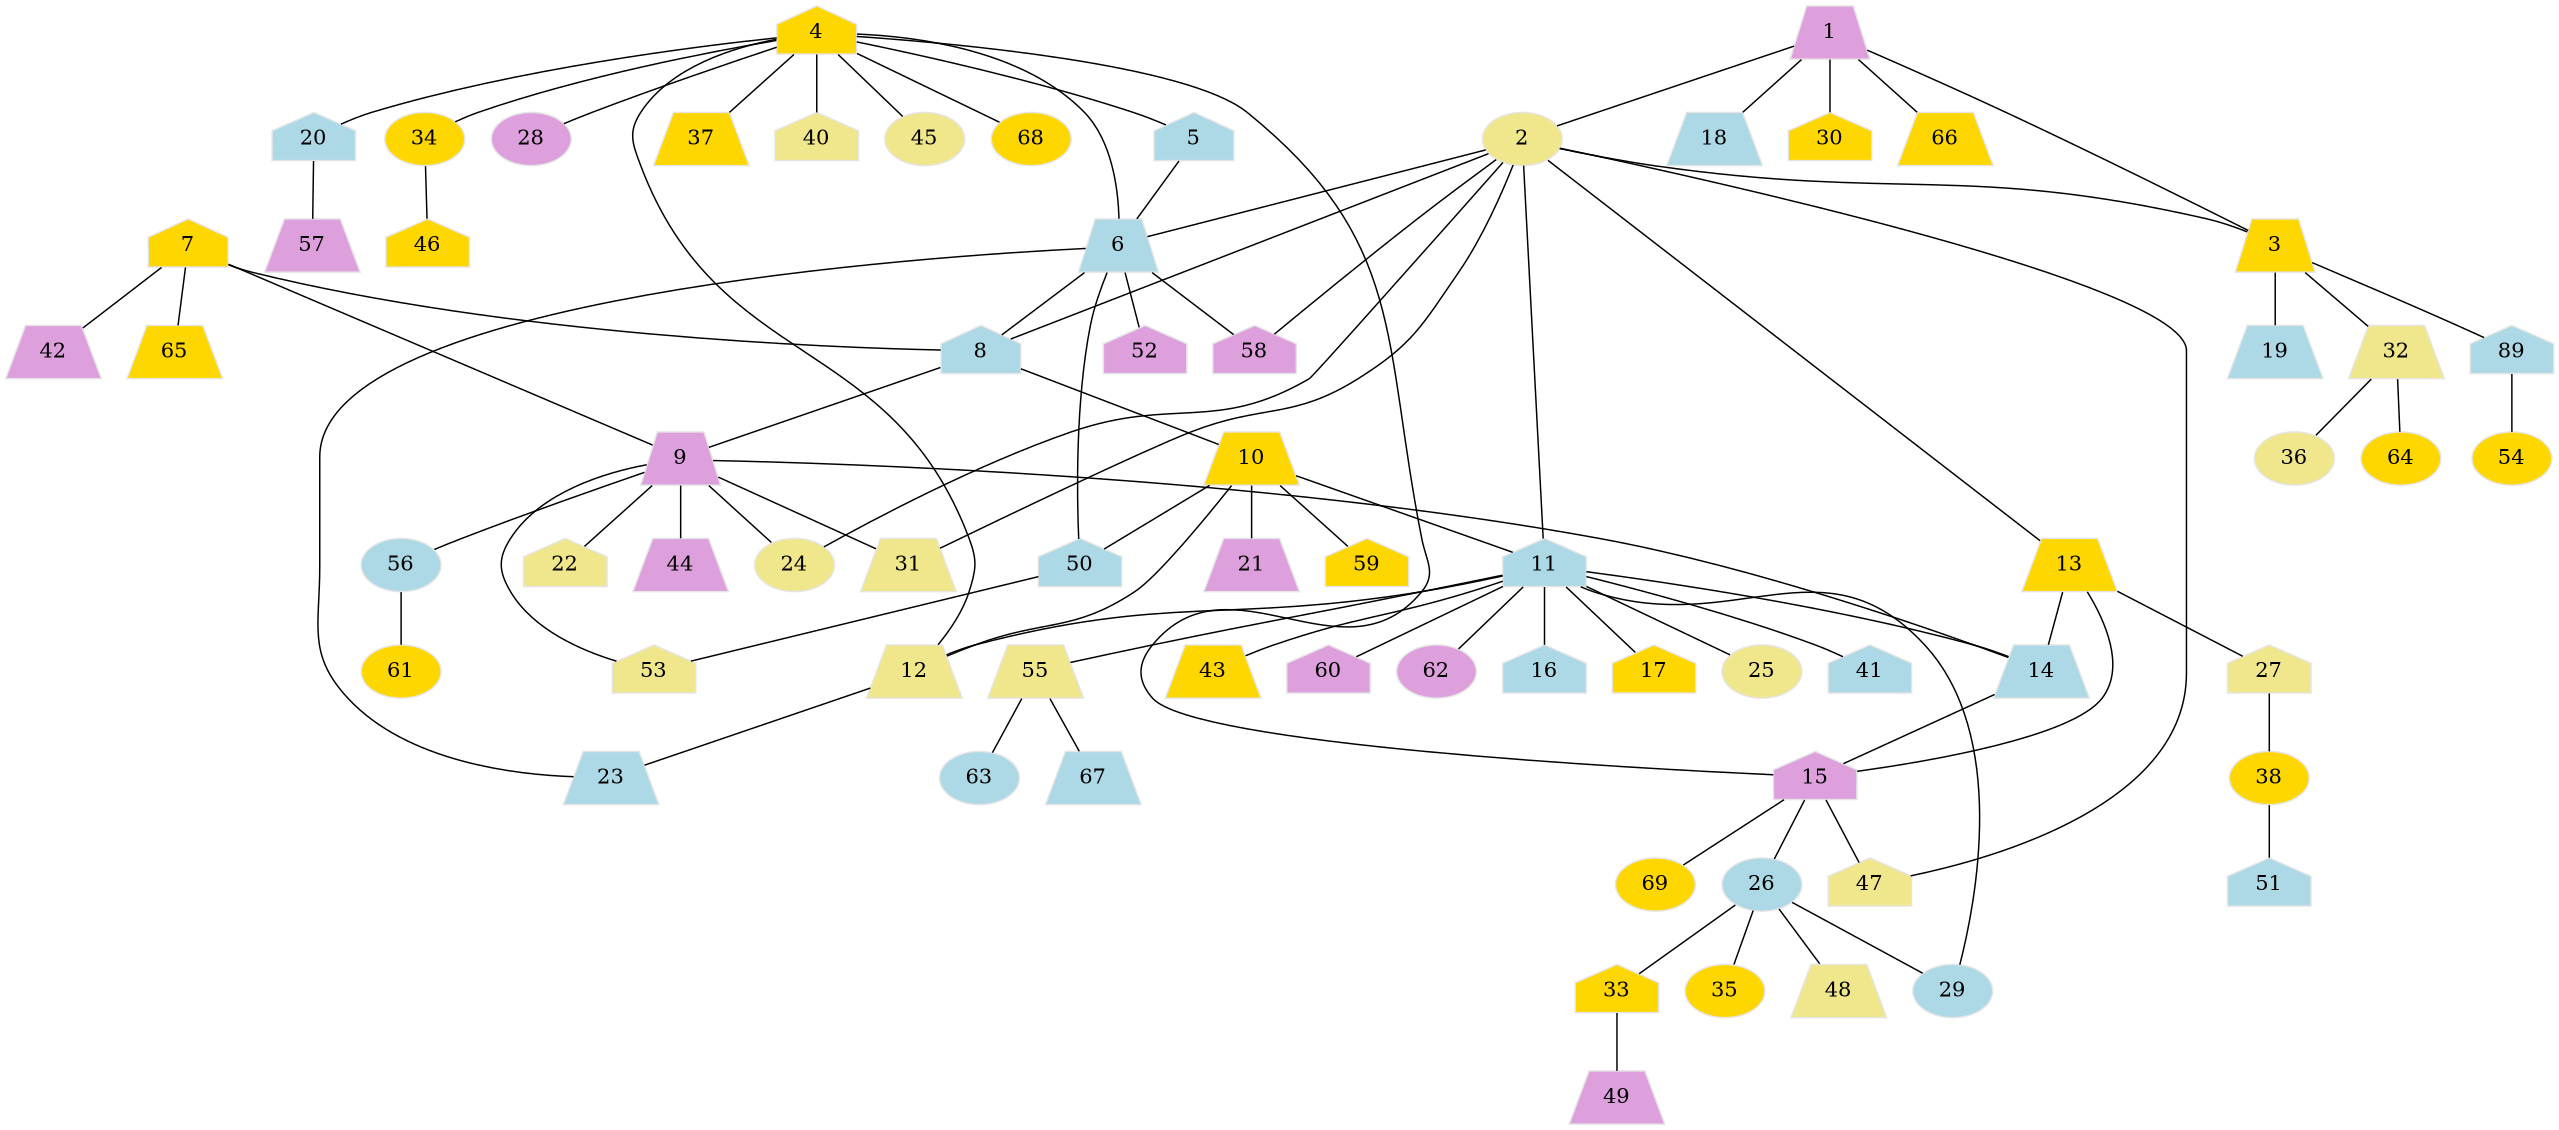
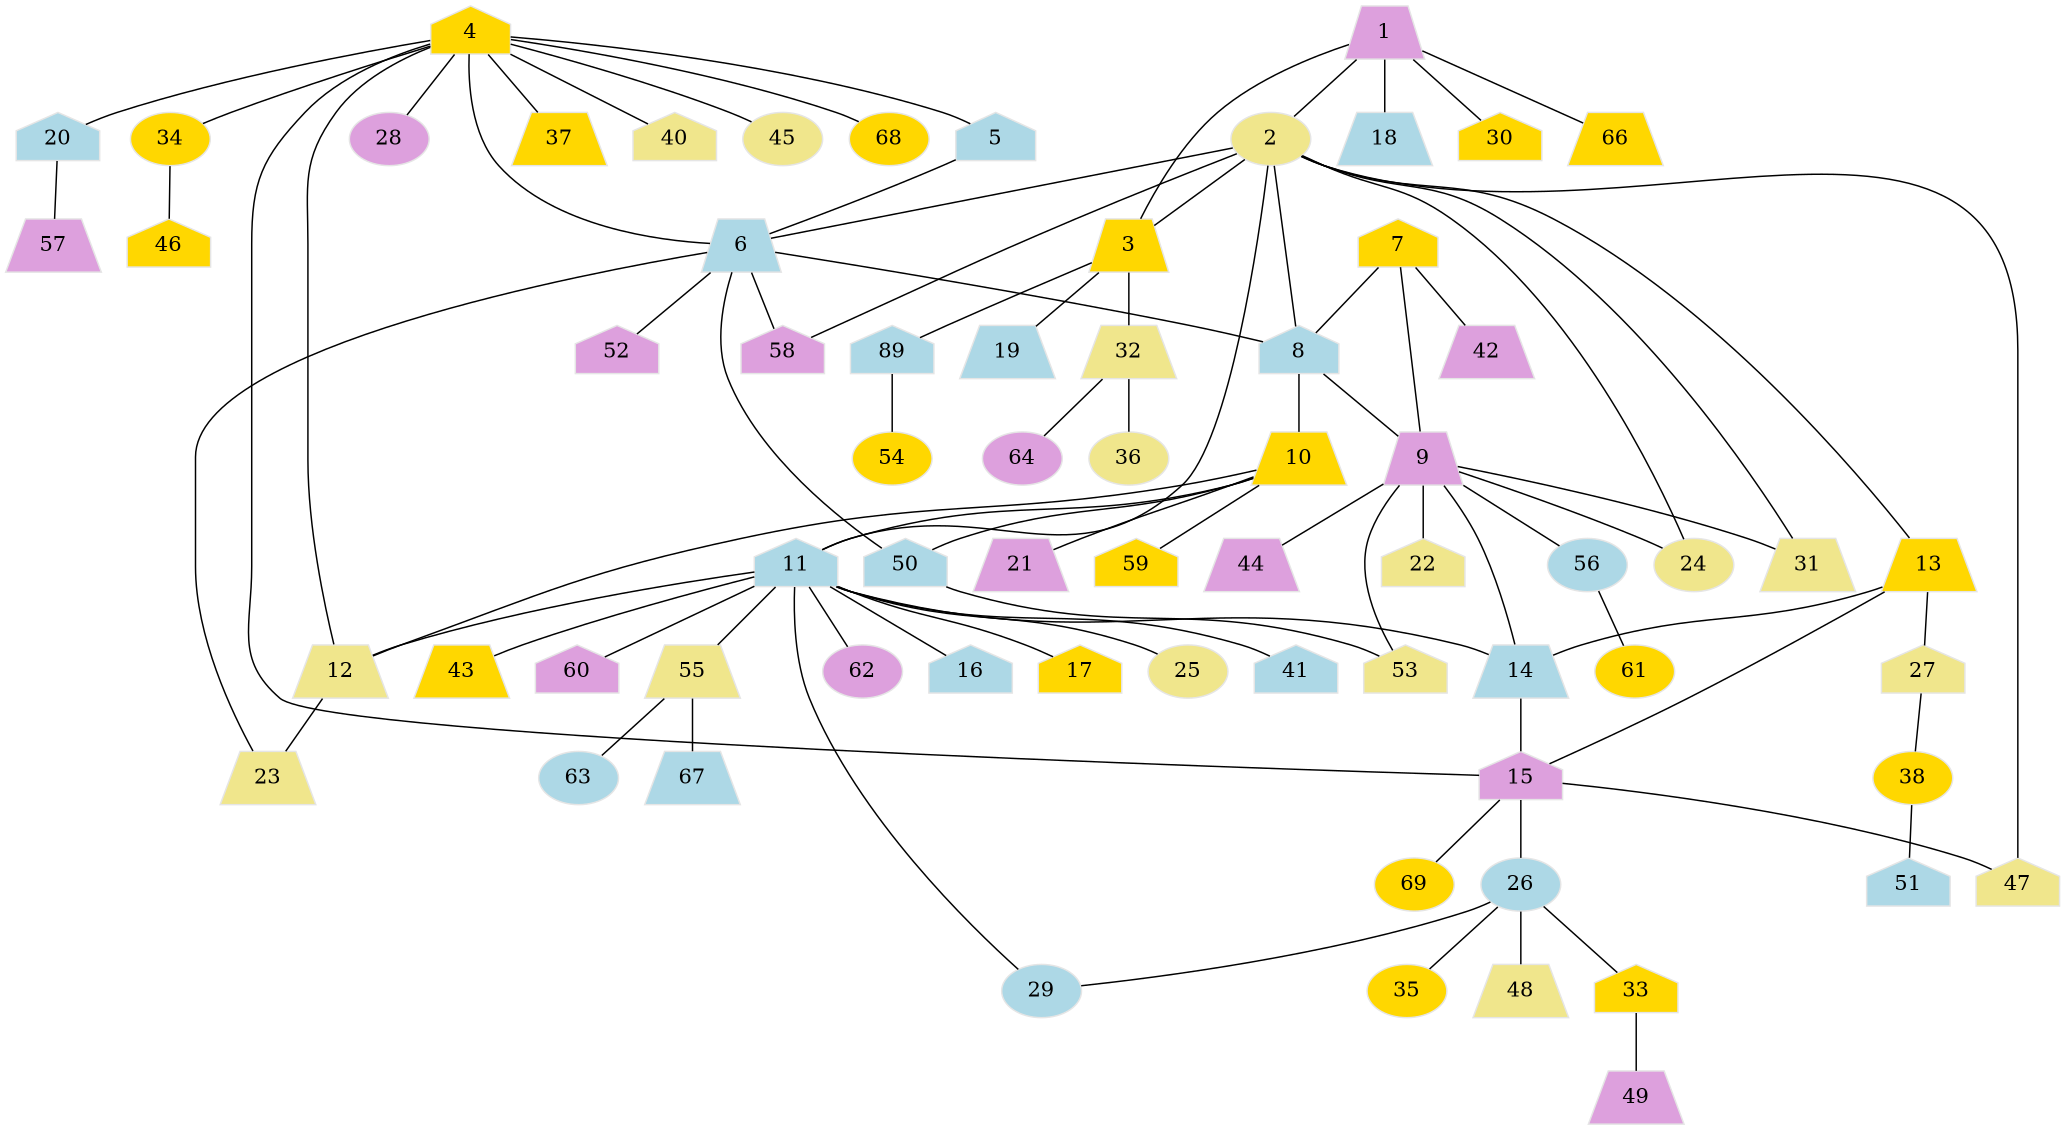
  graph {
    node [color=gray90 fillcolor=gold shape=trapezium style=filled]
    1 [fillcolor=plum]
    2 [fillcolor=khaki shape=ellipse]
    3
    18 [fillcolor=lightblue]
    30 [shape=house]
    66
    6 [fillcolor=lightblue]
    8 [fillcolor=lightblue shape=house]
    11 [fillcolor=lightblue shape=house]
    13
    24 [fillcolor=khaki shape=ellipse]
    31 [fillcolor=khaki]
    47 [fillcolor=khaki shape=house]
    58 [fillcolor=plum shape=house]
    19 [fillcolor=lightblue]
    32 [fillcolor=khaki]
    n17 [fillcolor=lightblue label=89 shape=house]
-   23 [fillcolor=lightblue]
+   23 [fillcolor=khaki]
    50 [fillcolor=lightblue shape=house]
    52 [fillcolor=plum shape=house]
    9 [fillcolor=plum]
    10
    12 [fillcolor=khaki]
    14 [fillcolor=lightblue]
    16 [fillcolor=lightblue shape=house]
    17 [shape=house]
    25 [fillcolor=khaki shape=ellipse]
    29 [fillcolor=lightblue shape=ellipse]
    41 [fillcolor=lightblue shape=house]
    43
    55 [fillcolor=khaki]
    60 [fillcolor=plum shape=house]
    62 [fillcolor=plum shape=ellipse]
    15 [fillcolor=plum shape=house]
    27 [fillcolor=khaki shape=house]
    36 [fillcolor=khaki shape=ellipse]
-   64 [shape=ellipse]
+   64 [fillcolor=plum shape=ellipse]
    54 [shape=ellipse]
    4 [shape=house]
    5 [fillcolor=lightblue shape=house]
    20 [fillcolor=lightblue shape=house]
    28 [fillcolor=plum shape=ellipse]
    34 [shape=ellipse]
    37
    40 [fillcolor=khaki shape=house]
    45 [fillcolor=khaki shape=ellipse]
    68 [shape=ellipse]
    26 [fillcolor=lightblue shape=ellipse]
    69 [shape=ellipse]
    57 [fillcolor=plum]
    46 [shape=house]
    53 [fillcolor=khaki shape=house]
    7 [shape=house]
    42 [fillcolor=plum]
-   65
    22 [fillcolor=khaki shape=house]
    44 [fillcolor=plum]
    56 [fillcolor=lightblue shape=ellipse]
    21 [fillcolor=plum]
    59 [shape=house]
    61 [shape=ellipse]
    63 [fillcolor=lightblue shape=ellipse]
    67 [fillcolor=lightblue]
    38 [shape=ellipse]
    33 [shape=house]
    35 [shape=ellipse]
    48 [fillcolor=khaki]
    49 [fillcolor=plum]
    51 [fillcolor=lightblue shape=house]
    1 -- 2
    1 -- 3
    1 -- 18
    1 -- 30
    1 -- 66
    2 -- 3
    2 -- 6
    2 -- 8
    2 -- 11
    2 -- 13
    2 -- 24
    2 -- 31
    2 -- 47
    2 -- 58
    3 -- 19
    3 -- 32
    3 -- n17
    6 -- 8
    6 -- 58
    6 -- 23
    6 -- 50
    6 -- 52
    8 -- 9
    8 -- 10
    11 -- 12
    11 -- 14
    11 -- 16
    11 -- 17
    11 -- 25
    11 -- 29
    11 -- 41
    11 -- 43
    11 -- 55
    11 -- 60
    11 -- 62
    13 -- 14
    13 -- 15
    13 -- 27
    32 -- 36
    32 -- 64
    n17 -- 54
    50 -- 53
    9 -- 24
    9 -- 31
    9 -- 14
    9 -- 53
    9 -- 22
    9 -- 44
    9 -- 56
    10 -- 11
    10 -- 50
    10 -- 12
    10 -- 21
    10 -- 59
    12 -- 23
    14 -- 15
    55 -- 63
    55 -- 67
    15 -- 47
    15 -- 26
    15 -- 69
    27 -- 38
    4 -- 6
    4 -- 12
    4 -- 15
    4 -- 5
    4 -- 20
    4 -- 28
    4 -- 34
    4 -- 37
    4 -- 40
    4 -- 45
    4 -- 68
    5 -- 6
    20 -- 57
    34 -- 46
    26 -- 29
    26 -- 33
    26 -- 35
    26 -- 48
    7 -- 8
    7 -- 9
    7 -- 42
-   7 -- 65
    56 -- 61
    38 -- 51
    33 -- 49
  }
